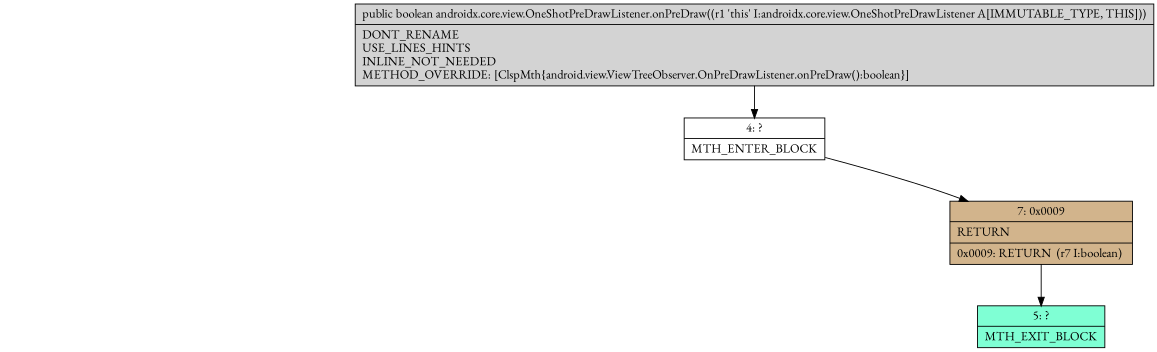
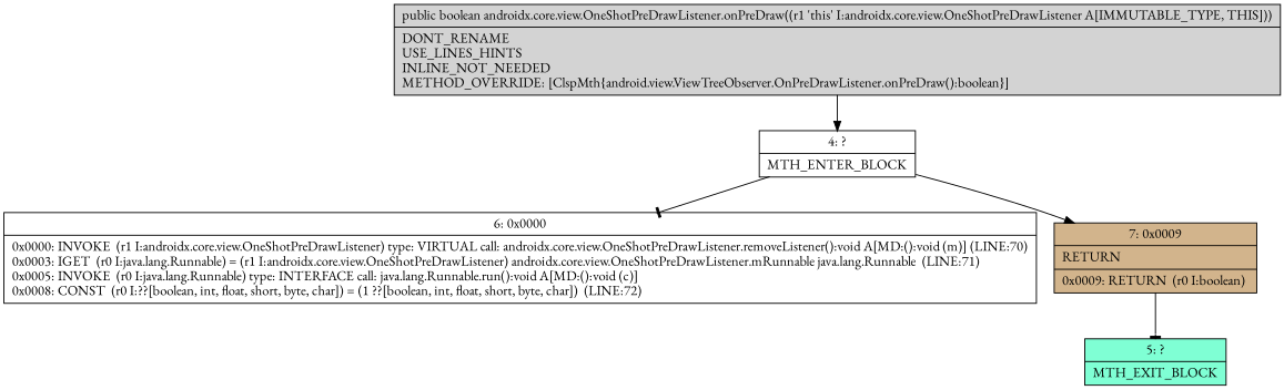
  digraph {
    fontname="EB Garamond"
    node [fillcolor=white fontname="EB Garamond" shape=record style=filled]
    edge [arrowhead=tee fontname="EB Garamond"]
    n1 [label="{4\:\ ?|MTH_ENTER_BLOCK\l}"]
-   n3 [fillcolor=tan label="{7\:\ 0x0009|RETURN\l|0x0009: RETURN  (r7 I:boolean) \l}"]
+   n2 [label="{6\:\ 0x0000|0x0000: INVOKE  (r1 I:androidx.core.view.OneShotPreDrawListener) type: VIRTUAL call: androidx.core.view.OneShotPreDrawListener.removeListener():void A[MD:():void (m)] (LINE:70)\l0x0003: IGET  (r0 I:java.lang.Runnable) = (r1 I:androidx.core.view.OneShotPreDrawListener) androidx.core.view.OneShotPreDrawListener.mRunnable java.lang.Runnable  (LINE:71)\l0x0005: INVOKE  (r0 I:java.lang.Runnable) type: INTERFACE call: java.lang.Runnable.run():void A[MD:():void (c)]\l0x0008: CONST  (r0 I:??[boolean, int, float, short, byte, char]) = (1 ??[boolean, int, float, short, byte, char])  (LINE:72)\l}"]
+   n3 [fillcolor=tan label="{7\:\ 0x0009|RETURN\l|0x0009: RETURN  (r0 I:boolean) \l}"]
    n4 [fillcolor=aquamarine label="{5\:\ ?|MTH_EXIT_BLOCK\l}"]
    n5 [fillcolor=lightgrey label="{public boolean androidx.core.view.OneShotPreDrawListener.onPreDraw((r1 'this' I:androidx.core.view.OneShotPreDrawListener A[IMMUTABLE_TYPE, THIS]))  | DONT_RENAME\lUSE_LINES_HINTS\lINLINE_NOT_NEEDED\lMETHOD_OVERRIDE: [ClspMth\{android.view.ViewTreeObserver.OnPreDrawListener.onPreDraw():boolean\}]\l}"]
+   n1 -> n2
    n1 -> n3 [arrowhead=normal]
-   n3 -> n4 [arrowhead=normal]
+   n3 -> n4
    n5 -> n1 [arrowhead=normal]
  }
